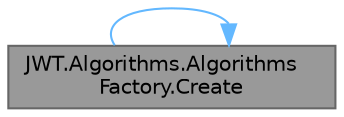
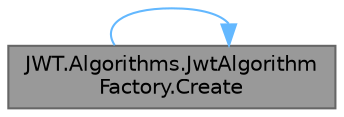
  digraph {
    rankdir=LR
-   n1 [color=gray40 fillcolor=grey60 fontcolor=black fontname=Helvetica fontsize=10 height=0.2 label="JWT.Algorithms.Algorithms\lFactory.Create" shape=box style=filled width=0.4]
+   n1 [color=gray40 fillcolor=grey60 fontcolor=black fontname=Helvetica fontsize=10 height=0.2 label="JWT.Algorithms.JwtAlgorithm\lFactory.Create" shape=box style=filled width=0.4]
    n1 -> n1 [color=steelblue1 fontname=Helvetica fontsize=10 labelfontname=Helvetica labelfontsize=10 style=solid]
  }
